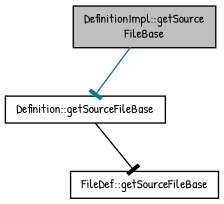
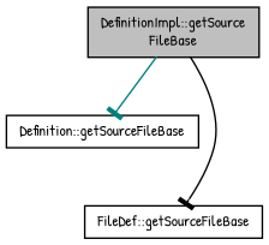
  digraph {
    fontname="Patrick Hand"
    rankdir=TB
    node [color=black fillcolor=white fontname="Patrick Hand" fontsize=10 shape=record style=filled]
    edge [arrowhead=tee fontname="Patrick Hand" fontsize=10 labelfontname=Helvetica labelfontsize=10 style=solid]
    n1 [fillcolor=grey75 fontcolor=black height=0.2 label="DefinitionImpl::getSource\lFileBase" width=0.4]
    n2 [height=0.2 label="Definition::getSourceFileBase" width=0.4]
    n3 [height=0.2 label="FileDef::getSourceFileBase" width=0.4]
    n1 -> n2 [color=teal]
-   n2 -> n3 [color=black]
+   n1 -> n3 [color=black]
  }
